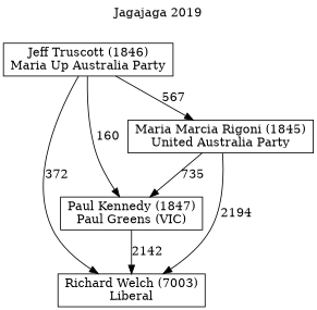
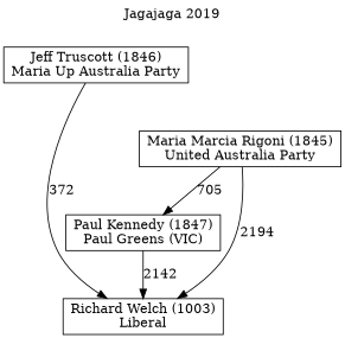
  digraph {
    label="Jagajaga 2019"
    labelloc=t
    mclimit=10
    node [shape=box]
-   n1 [label="Richard Welch (7003)\nLiberal"]
+   n1 [label="Richard Welch (1003)\nLiberal"]
    n2 [label="Paul Kennedy (1847)\nPaul Greens (VIC)"]
    n3 [label="Maria Marcia Rigoni (1845)\nUnited Australia Party"]
    n4 [label="Jeff Truscott (1846)\nMaria Up Australia Party"]
    n2 -> n1 [label=2142]
    n3 -> n1 [label=2194]
-   n3 -> n2 [label=735]
+   n3 -> n2 [label=705]
    n4 -> n1 [label=372]
-   n4 -> n2 [label=160]
-   n4 -> n3 [label=567]
  }
